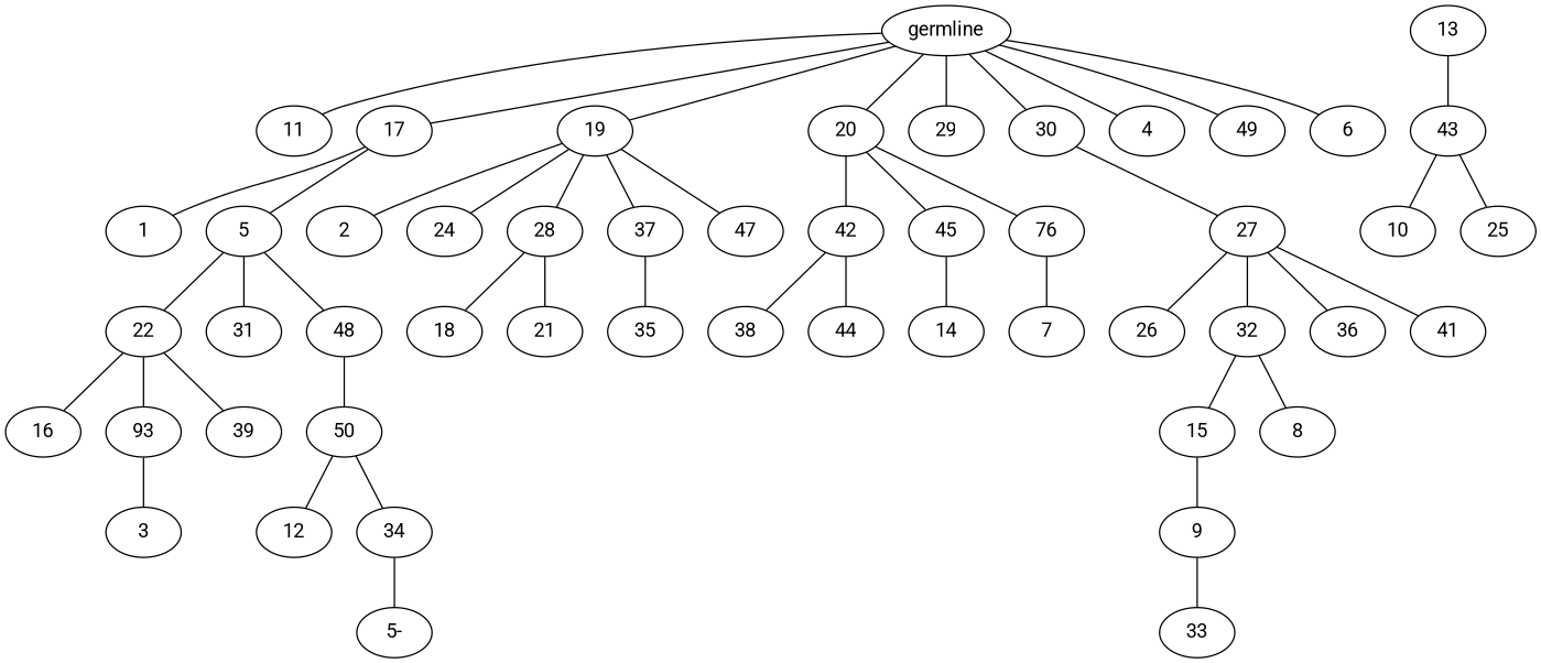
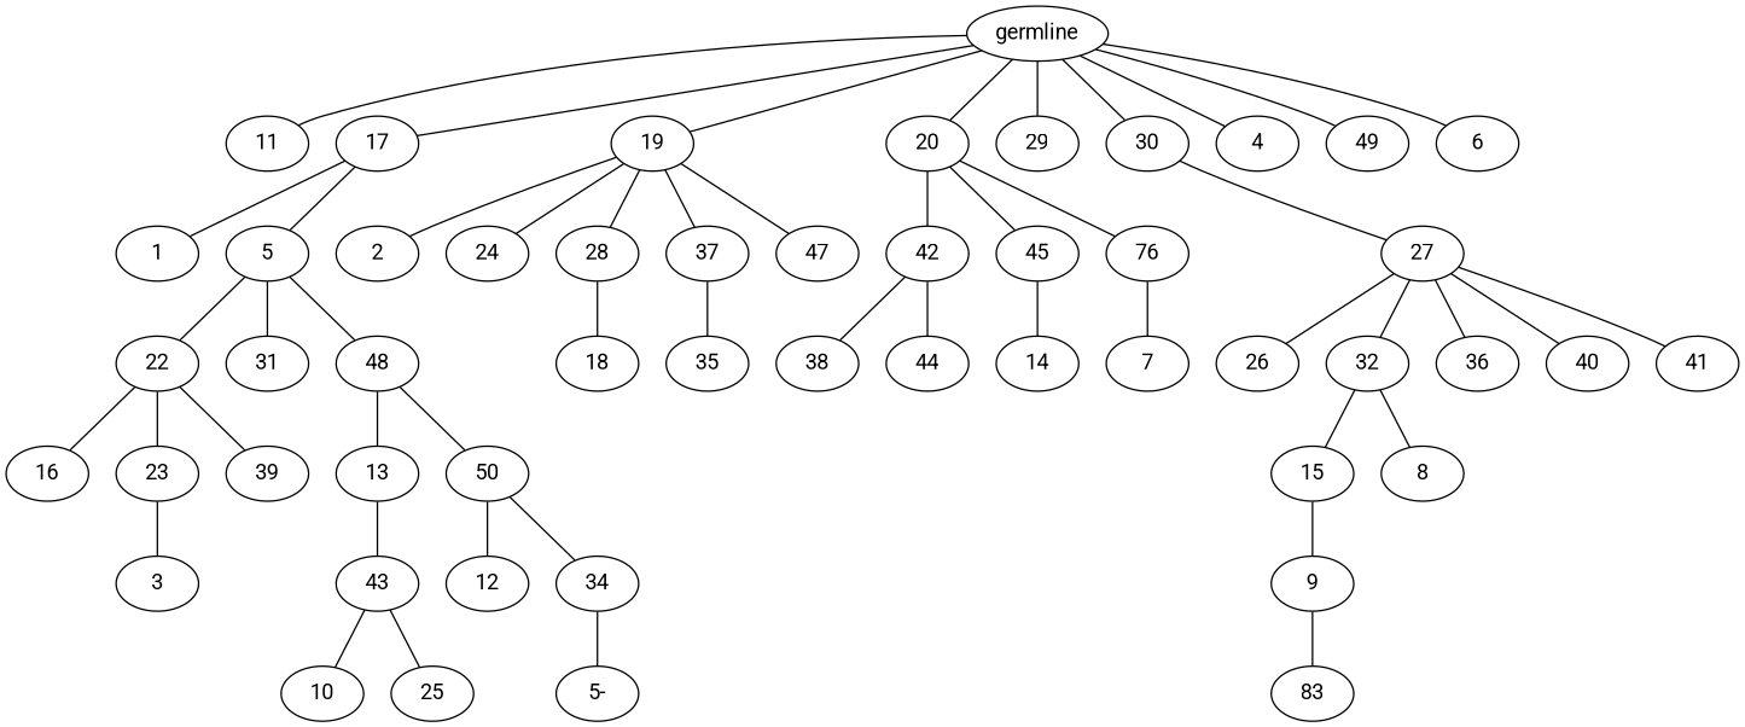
  graph {
    fontname=Roboto
    node [fontname=Roboto]
    edge [fontname=Roboto]
    n1 [label=germline]
    n2 [label=11]
    n3 [label=17]
    n4 [label=19]
    n5 [label=20]
    n6 [label=29]
    n7 [label=30]
    n8 [label=4]
    n9 [label=49]
    n10 [label=6]
    n11 [label=1]
    n12 [label=5]
    n13 [label=2]
    n14 [label=24]
    n15 [label=28]
    n16 [label=37]
    n17 [label=47]
    n18 [label=42]
    n19 [label=45]
    n20 [label=76]
    n21 [label=27]
    n22 [label=22]
    n23 [label=31]
    n24 [label=48]
    n25 [label=16]
-   n26 [label=93]
+   n26 [label=23]
    n27 [label=39]
    n28 [label=13]
    n29 [label=50]
    n30 [label=3]
    n31 [label=43]
    n32 [label=12]
    n33 [label=34]
    n34 [label=10]
    n35 [label=25]
    n36 [label="5-"]
    n37 [label=18]
-   n38 [label=21]
    n39 [label=35]
    n40 [label=38]
    n41 [label=44]
    n42 [label=14]
    n43 [label=7]
    n44 [label=26]
    n45 [label=32]
    n46 [label=36]
+   n47 [label=40]
    n48 [label=41]
    n49 [label=15]
    n50 [label=8]
    n51 [label=9]
-   n52 [label=33]
+   n52 [label=83]
    n1 -- n2
    n1 -- n3
    n1 -- n4
    n1 -- n5
    n1 -- n6
    n1 -- n7
    n1 -- n8
    n1 -- n9
    n1 -- n10
    n3 -- n11
    n3 -- n12
    n4 -- n13
    n4 -- n14
    n4 -- n15
    n4 -- n16
    n4 -- n17
    n5 -- n18
    n5 -- n19
    n5 -- n20
    n7 -- n21
    n12 -- n22
    n12 -- n23
    n12 -- n24
    n15 -- n37
-   n15 -- n38
    n16 -- n39
    n18 -- n40
    n18 -- n41
    n19 -- n42
    n20 -- n43
    n21 -- n44
    n21 -- n45
    n21 -- n46
+   n21 -- n47
    n21 -- n48
    n22 -- n25
    n22 -- n26
    n22 -- n27
+   n24 -- n28
    n24 -- n29
    n26 -- n30
    n28 -- n31
    n29 -- n32
    n29 -- n33
    n31 -- n34
    n31 -- n35
    n33 -- n36
    n45 -- n49
    n45 -- n50
    n49 -- n51
    n51 -- n52
  }
